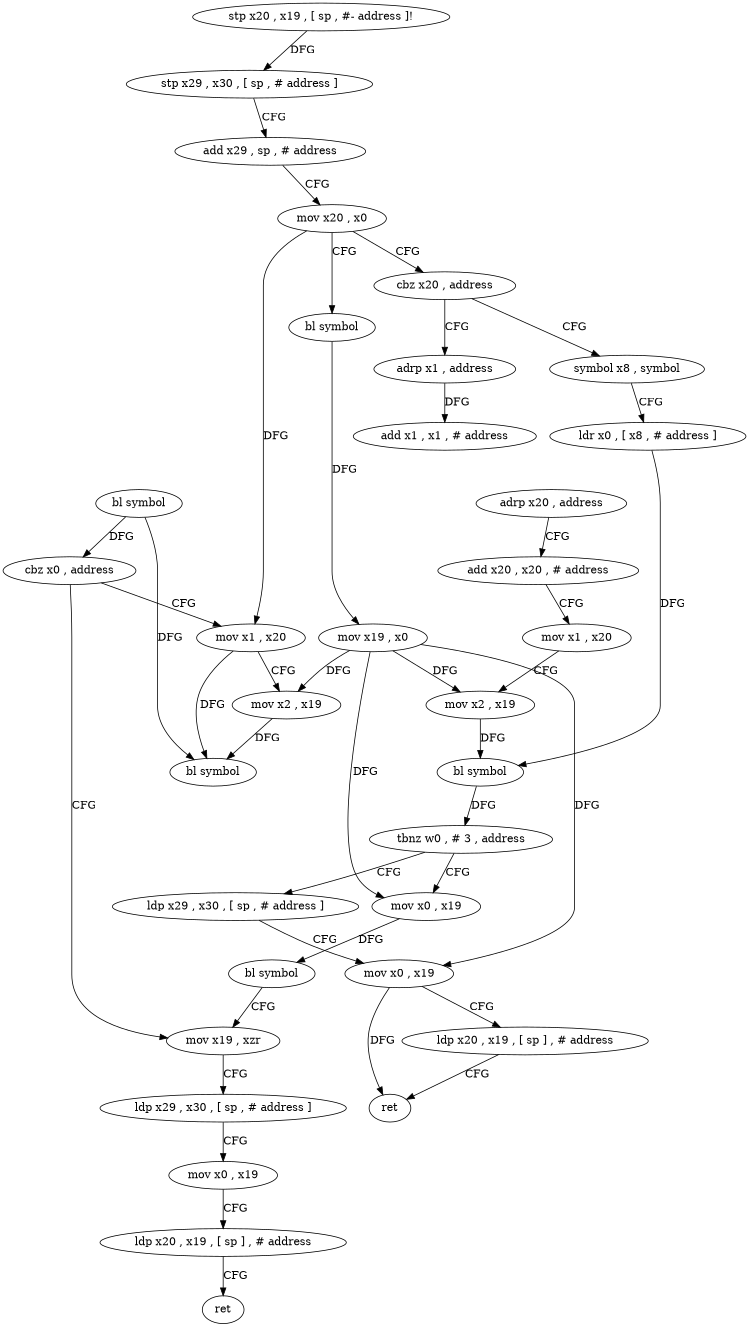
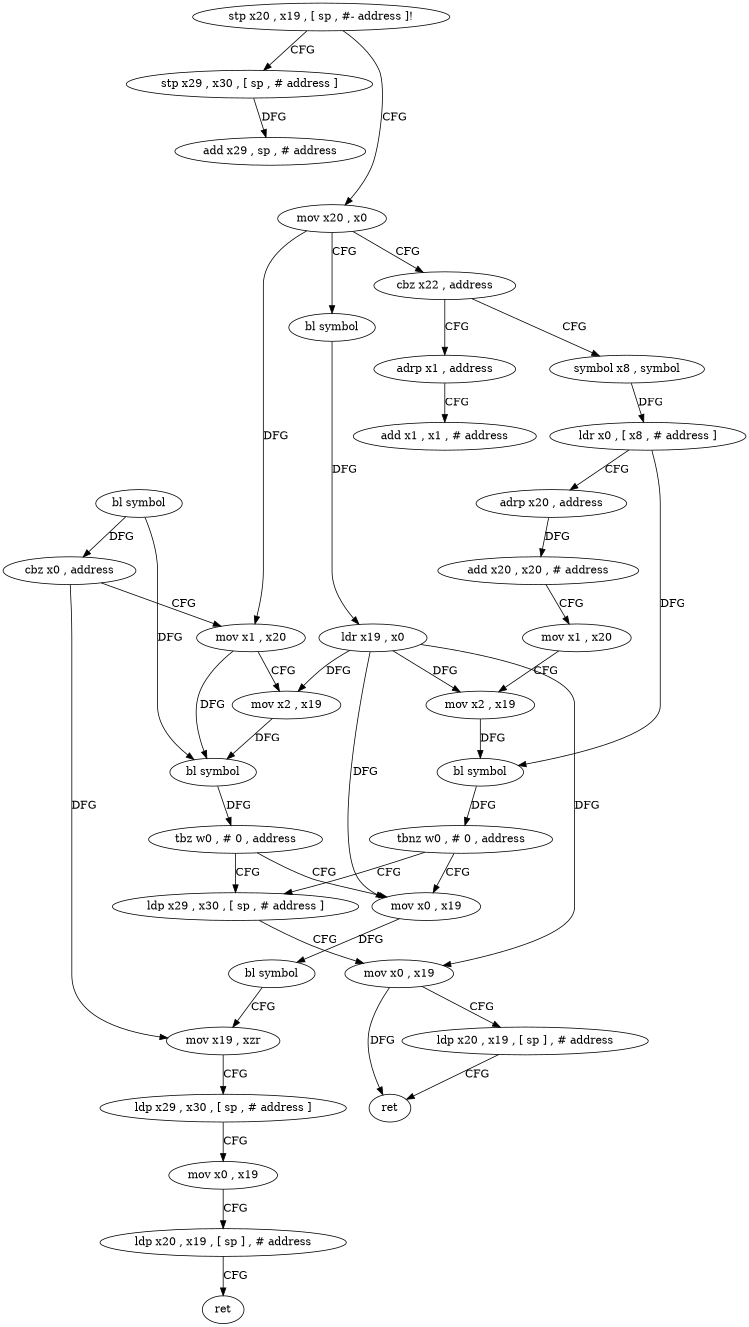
  digraph {
    n1 [label="stp x20 , x19 , [ sp , #- address ]!"]
    n2 [label="stp x29 , x30 , [ sp , # address ]"]
    n3 [label="add x29 , sp , # address"]
    n4 [label="mov x20 , x0"]
    n5 [label="bl symbol"]
-   n6 [label="cbz x20 , address"]
+   n6 [label="cbz x22 , address"]
    n7 [label="mov x1 , x20"]
-   n8 [label="mov x19 , x0"]
+   n8 [label="ldr x19 , x0"]
    n9 [label="symbol x8 , symbol"]
    n10 [label="adrp x1 , address"]
    n11 [label="mov x2 , x19"]
    n12 [label="bl symbol"]
    n13 [label="mov x2 , x19"]
    n14 [label="mov x0 , x19"]
    n15 [label="mov x0 , x19"]
    n16 [label="bl symbol"]
    n17 [label="bl symbol"]
    n18 [label="ldp x20 , x19 , [ sp ] , # address"]
    n19 [label=ret]
    n20 [label="ldr x0 , [ x8 , # address ]"]
    n21 [label="add x1 , x1 , # address"]
    n22 [label="adrp x20 , address"]
    n23 [label="add x20 , x20 , # address"]
-   n24 [label="tbnz w0 , # 3 , address"]
+   n24 [label="tbnz w0 , # 0 , address"]
    n25 [label="mov x1 , x20"]
    n26 [label="ldp x29 , x30 , [ sp , # address ]"]
    n27 [label="mov x19 , xzr"]
    n28 [label="bl symbol"]
    n29 [label="cbz x0 , address"]
+   n30 [label="tbz w0 , # 0 , address"]
    n31 [label="ldp x29 , x30 , [ sp , # address ]"]
    n32 [label="mov x0 , x19"]
    n33 [label="ldp x20 , x19 , [ sp ] , # address"]
    n34 [label=ret]
-   n1 -> n2 [label=DFG]
-   n2 -> n3 [label=CFG]
-   n3 -> n4 [label=CFG]
+   n1 -> n2 [label=CFG]
+   n2 -> n3 [label=DFG]
+   n1 -> n4 [label=CFG]
    n4 -> n5 [label=CFG]
    n4 -> n6 [label=CFG]
    n4 -> n7 [label=DFG]
    n5 -> n8 [label=DFG]
    n6 -> n9 [label=CFG]
    n6 -> n10 [label=CFG]
    n7 -> n11 [label=CFG]
    n7 -> n12 [label=DFG]
    n8 -> n11 [label=DFG]
    n8 -> n13 [label=DFG]
    n8 -> n14 [label=DFG]
    n8 -> n15 [label=DFG]
-   n9 -> n20 [label=CFG]
-   n10 -> n21 [label=DFG]
+   n9 -> n20 [label=DFG]
+   n10 -> n21 [label=CFG]
    n11 -> n12 [label=DFG]
+   n12 -> n30 [label=DFG]
    n13 -> n16 [label=DFG]
    n14 -> n17 [label=DFG]
    n15 -> n18 [label=CFG]
    n15 -> n19 [label=DFG]
    n16 -> n24 [label=DFG]
    n17 -> n27 [label=CFG]
    n18 -> n19 [label=CFG]
    n20 -> n16 [label=DFG]
-   n22 -> n23 [label=CFG]
+   n20 -> n22 [label=CFG]
+   n22 -> n23 [label=DFG]
    n23 -> n25 [label=CFG]
    n24 -> n14 [label=CFG]
    n24 -> n26 [label=CFG]
    n25 -> n13 [label=CFG]
    n26 -> n15 [label=CFG]
    n27 -> n31 [label=CFG]
    n28 -> n12 [label=DFG]
    n28 -> n29 [label=DFG]
    n29 -> n7 [label=CFG]
-   n29 -> n27 [label=CFG]
+   n29 -> n27 [label=DFG]
+   n30 -> n14 [label=CFG]
+   n30 -> n26 [label=CFG]
    n31 -> n32 [label=CFG]
    n32 -> n33 [label=CFG]
    n33 -> n34 [label=CFG]
  }
